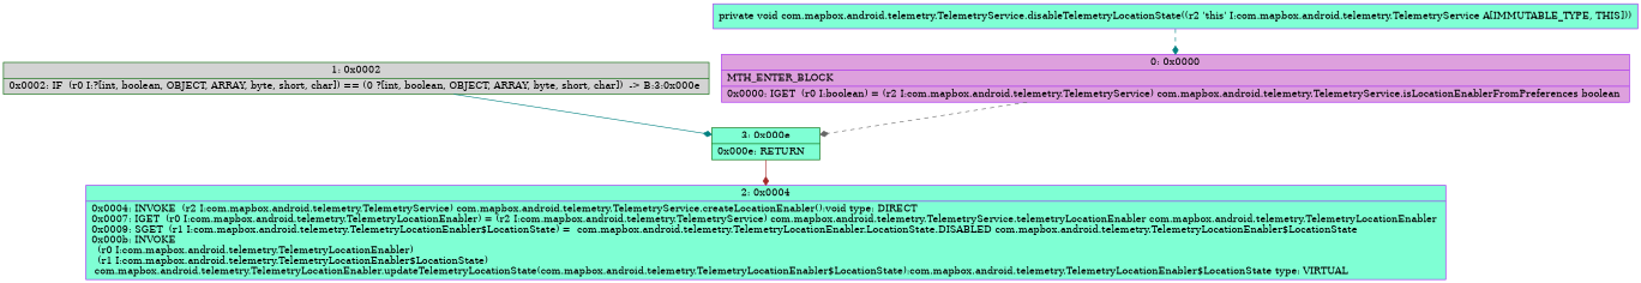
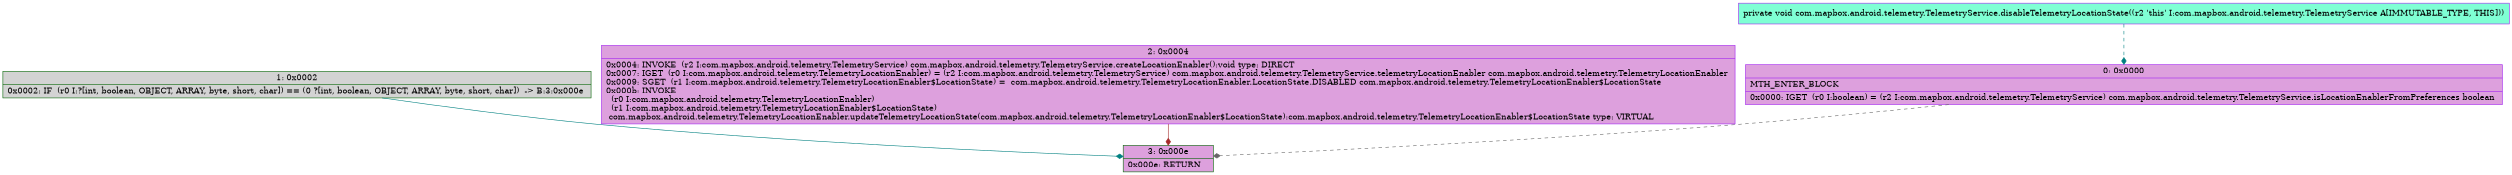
  digraph {
    node [color=purple fillcolor=plum shape=record style=filled]
    edge [arrowhead=diamond color=teal style=dashed]
    n1 [label="{0\:\ 0x0000|MTH_ENTER_BLOCK\l|0x0000: IGET  (r0 I:boolean) = (r2 I:com.mapbox.android.telemetry.TelemetryService) com.mapbox.android.telemetry.TelemetryService.isLocationEnablerFromPreferences boolean \l}"]
-   n2 [color=darkgreen fillcolor=aquamarine label="{3\:\ 0x000e|0x000e: RETURN   \l}"]
+   n2 [color=darkgreen label="{3\:\ 0x000e|0x000e: RETURN   \l}"]
    n3 [color=darkgreen fillcolor=lightgrey label="{1\:\ 0x0002|0x0002: IF  (r0 I:?[int, boolean, OBJECT, ARRAY, byte, short, char]) == (0 ?[int, boolean, OBJECT, ARRAY, byte, short, char])  \-\> B:3:0x000e \l}"]
-   n4 [fillcolor=aquamarine label="{2\:\ 0x0004|0x0004: INVOKE  (r2 I:com.mapbox.android.telemetry.TelemetryService) com.mapbox.android.telemetry.TelemetryService.createLocationEnabler():void type: DIRECT \l0x0007: IGET  (r0 I:com.mapbox.android.telemetry.TelemetryLocationEnabler) = (r2 I:com.mapbox.android.telemetry.TelemetryService) com.mapbox.android.telemetry.TelemetryService.telemetryLocationEnabler com.mapbox.android.telemetry.TelemetryLocationEnabler \l0x0009: SGET  (r1 I:com.mapbox.android.telemetry.TelemetryLocationEnabler$LocationState) =  com.mapbox.android.telemetry.TelemetryLocationEnabler.LocationState.DISABLED com.mapbox.android.telemetry.TelemetryLocationEnabler$LocationState \l0x000b: INVOKE  \l  (r0 I:com.mapbox.android.telemetry.TelemetryLocationEnabler)\l  (r1 I:com.mapbox.android.telemetry.TelemetryLocationEnabler$LocationState)\l com.mapbox.android.telemetry.TelemetryLocationEnabler.updateTelemetryLocationState(com.mapbox.android.telemetry.TelemetryLocationEnabler$LocationState):com.mapbox.android.telemetry.TelemetryLocationEnabler$LocationState type: VIRTUAL \l}"]
+   n4 [label="{2\:\ 0x0004|0x0004: INVOKE  (r2 I:com.mapbox.android.telemetry.TelemetryService) com.mapbox.android.telemetry.TelemetryService.createLocationEnabler():void type: DIRECT \l0x0007: IGET  (r0 I:com.mapbox.android.telemetry.TelemetryLocationEnabler) = (r2 I:com.mapbox.android.telemetry.TelemetryService) com.mapbox.android.telemetry.TelemetryService.telemetryLocationEnabler com.mapbox.android.telemetry.TelemetryLocationEnabler \l0x0009: SGET  (r1 I:com.mapbox.android.telemetry.TelemetryLocationEnabler$LocationState) =  com.mapbox.android.telemetry.TelemetryLocationEnabler.LocationState.DISABLED com.mapbox.android.telemetry.TelemetryLocationEnabler$LocationState \l0x000b: INVOKE  \l  (r0 I:com.mapbox.android.telemetry.TelemetryLocationEnabler)\l  (r1 I:com.mapbox.android.telemetry.TelemetryLocationEnabler$LocationState)\l com.mapbox.android.telemetry.TelemetryLocationEnabler.updateTelemetryLocationState(com.mapbox.android.telemetry.TelemetryLocationEnabler$LocationState):com.mapbox.android.telemetry.TelemetryLocationEnabler$LocationState type: VIRTUAL \l}"]
    n5 [fillcolor=aquamarine label="{private void com.mapbox.android.telemetry.TelemetryService.disableTelemetryLocationState((r2 'this' I:com.mapbox.android.telemetry.TelemetryService A[IMMUTABLE_TYPE, THIS])) }"]
    n1 -> n2 [color=gray40]
    n3 -> n2 [style=solid]
-   n2 -> n4 [color=brown style=solid]
+   n4 -> n2 [color=brown style=solid]
    n5 -> n1
  }
